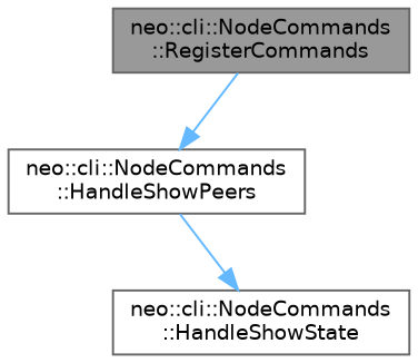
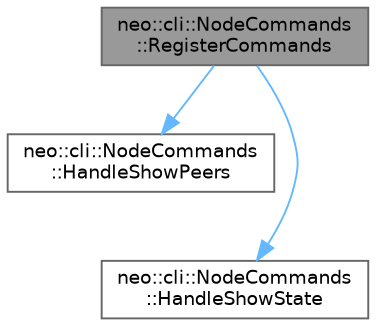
  digraph {
    rankdir=TB
    node [color=grey40 fillcolor=white fontname=Helvetica fontsize=10 shape=box style=filled]
    edge [color=steelblue1 fontname=Helvetica fontsize=10 labelfontname=Helvetica labelfontsize=10 style=solid]
    n1 [color=gray40 fillcolor=grey60 fontcolor=black height=0.2 label="neo::cli::NodeCommands\l::RegisterCommands" width=0.4]
    n2 [height=0.2 label="neo::cli::NodeCommands\l::HandleShowPeers" width=0.4]
    n3 [height=0.2 label="neo::cli::NodeCommands\l::HandleShowState" width=0.4]
    n1 -> n2
-   n2 -> n3
+   n1 -> n3
  }
